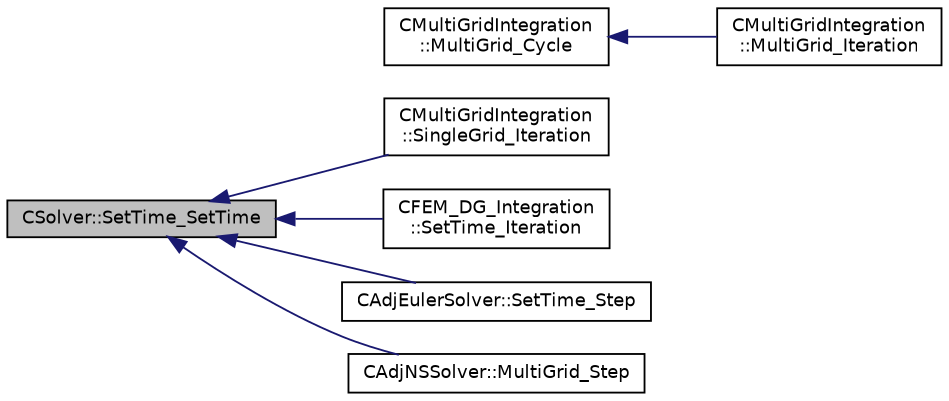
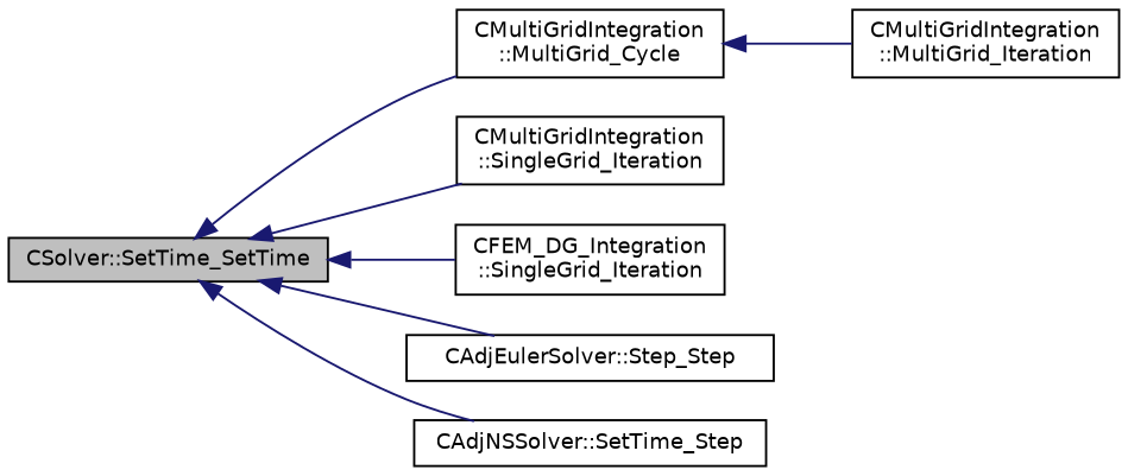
  digraph {
    rankdir=LR
    node [color=black fillcolor=white fontname=Helvetica fontsize=10 shape=record style=filled]
    edge [color=midnightblue dir=back fontname=Helvetica fontsize=10 labelfontname=Helvetica labelfontsize=10 style=solid]
    n1 [fillcolor=grey75 fontcolor=black height=0.2 label="CSolver::SetTime_SetTime" width=0.4]
    n2 [height=0.2 label="CMultiGridIntegration\l::MultiGrid_Cycle" width=0.4]
    n3 [height=0.2 label="CMultiGridIntegration\l::SingleGrid_Iteration" width=0.4]
-   n4 [height=0.2 label="CFEM_DG_Integration\l::SetTime_Iteration" width=0.4]
-   n5 [height=0.2 label="CAdjEulerSolver::SetTime_Step" width=0.4]
-   n6 [height=0.2 label="CAdjNSSolver::MultiGrid_Step" width=0.4]
+   n4 [height=0.2 label="CFEM_DG_Integration\l::SingleGrid_Iteration" width=0.4]
+   n5 [height=0.2 label="CAdjEulerSolver::Step_Step" width=0.4]
+   n6 [height=0.2 label="CAdjNSSolver::SetTime_Step" width=0.4]
    n7 [height=0.2 label="CMultiGridIntegration\l::MultiGrid_Iteration" width=0.4]
+   n1 -> n2
    n1 -> n3
    n1 -> n4
    n1 -> n5
    n1 -> n6
    n2 -> n7
  }
